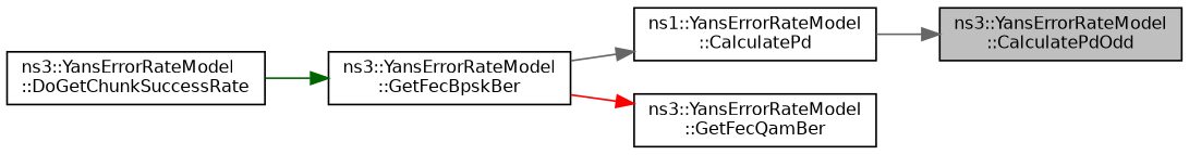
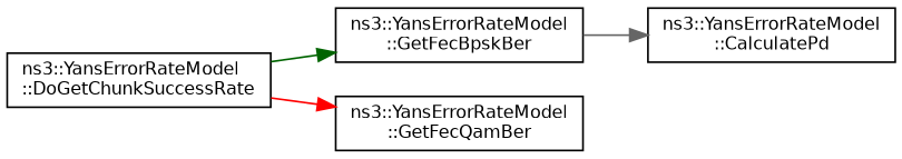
  digraph {
    rankdir=RL
    node [color=black fillcolor=white fontname=Helvetica fontsize=10 shape=record style=filled]
    edge [color=gray40 dir=back fontname=Helvetica fontsize=10 labelfontname=Helvetica labelfontsize=10 style=solid]
-   n1 [fillcolor=grey75 fontcolor=black height=0.2 label="ns3::YansErrorRateModel\l::CalculatePdOdd" width=0.4]
-   n2 [height=0.2 label="ns1::YansErrorRateModel\l::CalculatePd" width=0.4]
+   n2 [height=0.2 label="ns3::YansErrorRateModel\l::CalculatePd" width=0.4]
    n3 [height=0.2 label="ns3::YansErrorRateModel\l::GetFecBpskBer" width=0.4]
    n4 [height=0.2 label="ns3::YansErrorRateModel\l::DoGetChunkSuccessRate" width=0.4]
    n5 [height=0.2 label="ns3::YansErrorRateModel\l::GetFecQamBer" width=0.4]
-   n1 -> n2
    n2 -> n3
    n3 -> n4 [color=darkgreen]
-   n5 -> n3 [color=red]
+   n5 -> n4 [color=red]
  }
